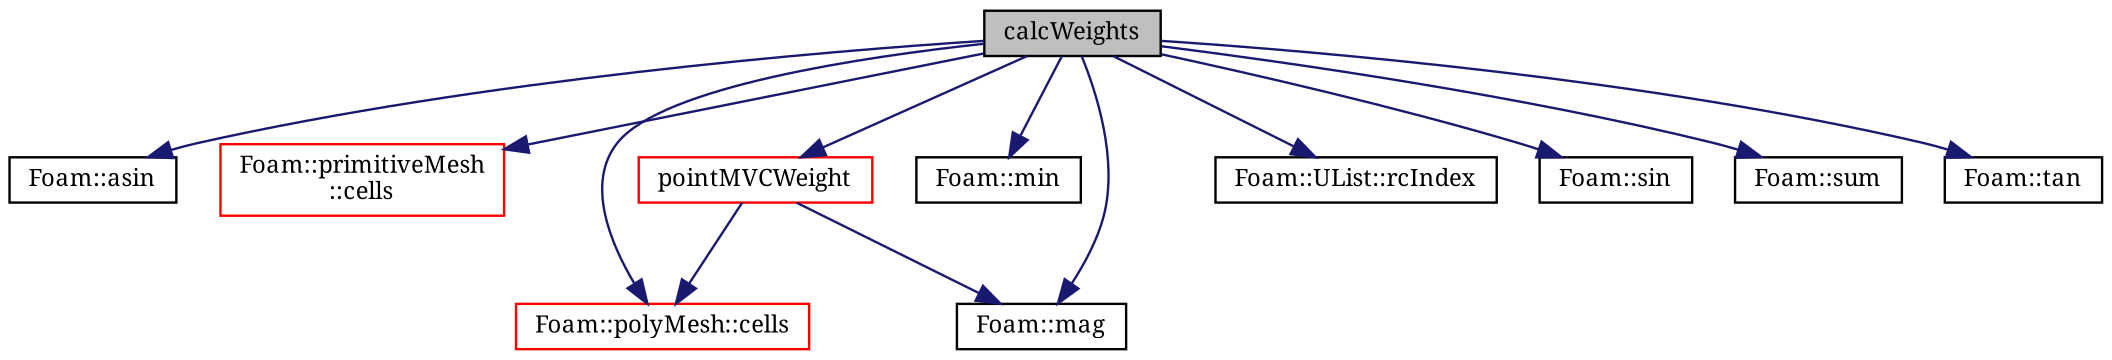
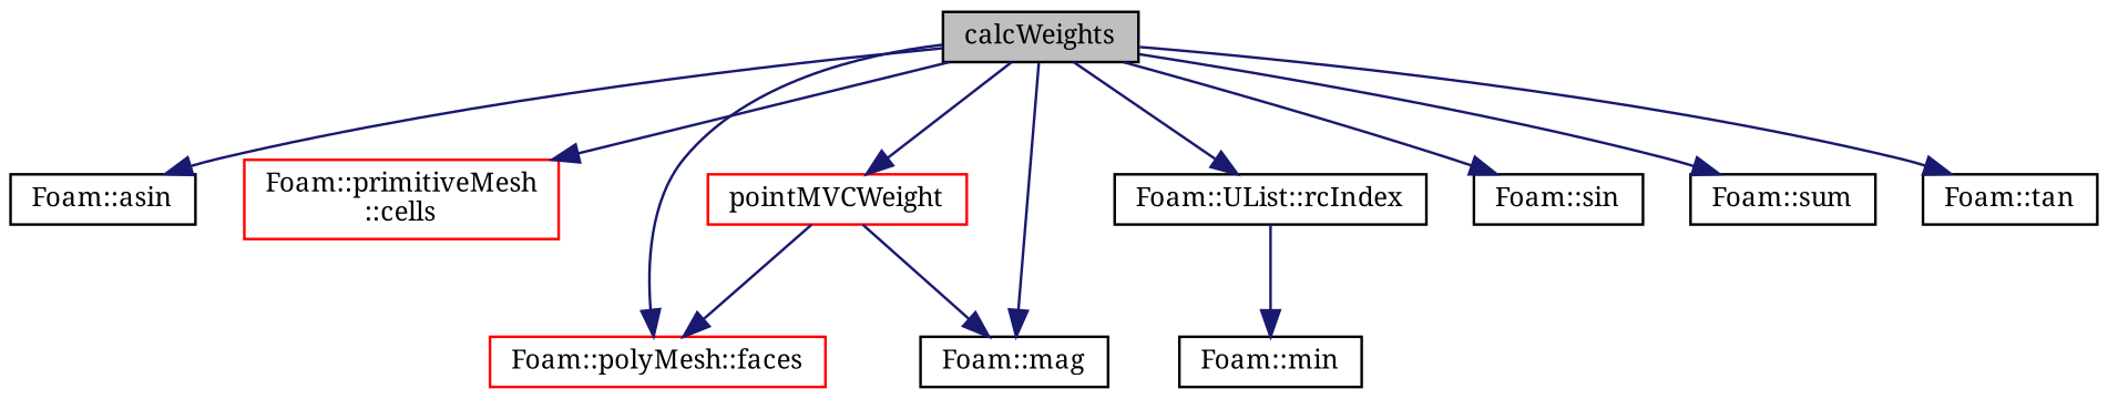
  digraph {
    fontname="Noto Serif"
    rankdir=TB
    node [color=black fontname="Noto Serif" fontsize=10 shape=record]
    edge [color=midnightblue fontname="Noto Serif" fontsize=10 labelfontname=Helvetica labelfontsize=10 style=solid]
    n1 [fillcolor=grey75 fontcolor=black height=0.2 label=calcWeights style=filled width=0.4]
    n2 [height=0.2 label="Foam::asin" width=0.4]
    n3 [color=red height=0.2 label="Foam::primitiveMesh\l::cells" width=0.4]
-   n4 [color=red height=0.2 label="Foam::polyMesh::cells" width=0.4]
+   n4 [color=red height=0.2 label="Foam::polyMesh::faces" width=0.4]
    n5 [height=0.2 label="Foam::mag" width=0.4]
    n6 [height=0.2 label="Foam::min" width=0.4]
    n7 [color=red height=0.2 label=pointMVCWeight width=0.4]
    n8 [height=0.2 label="Foam::UList::rcIndex" width=0.4]
    n9 [height=0.2 label="Foam::sin" width=0.4]
    n10 [height=0.2 label="Foam::sum" width=0.4]
    n11 [height=0.2 label="Foam::tan" width=0.4]
    n1 -> n2
    n1 -> n3
    n1 -> n4
    n1 -> n5
-   n1 -> n6
+   n8 -> n6
    n1 -> n7
    n1 -> n8
    n1 -> n9
    n1 -> n10
    n1 -> n11
    n7 -> n4
    n7 -> n5
  }
